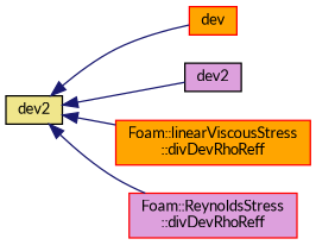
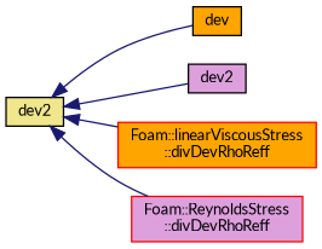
  digraph {
    rankdir=LR
    fontname=Lato
    node [color=black fillcolor=orange fontname=Lato fontsize=10 shape=record style=filled]
    edge [color=midnightblue dir=back fontname=Lato fontsize=10 labelfontname=Helvetica labelfontsize=10 style=solid]
    n1 [fillcolor=khaki fontcolor=black height=0.2 label=dev2 width=0.4]
-   n2 [color=red height=0.2 label=dev width=0.4]
+   n2 [height=0.2 label=dev width=0.4]
    n3 [height=0.2 label=dev2 width=0.4 fillcolor=plum]
    n4 [color=red height=0.2 label="Foam::linearViscousStress\l::divDevRhoReff" width=0.4]
    n5 [color=red height=0.2 label="Foam::ReynoldsStress\l::divDevRhoReff" width=0.4 fillcolor=plum]
    n1 -> n2
    n1 -> n3
    n1 -> n4
    n1 -> n5
  }
